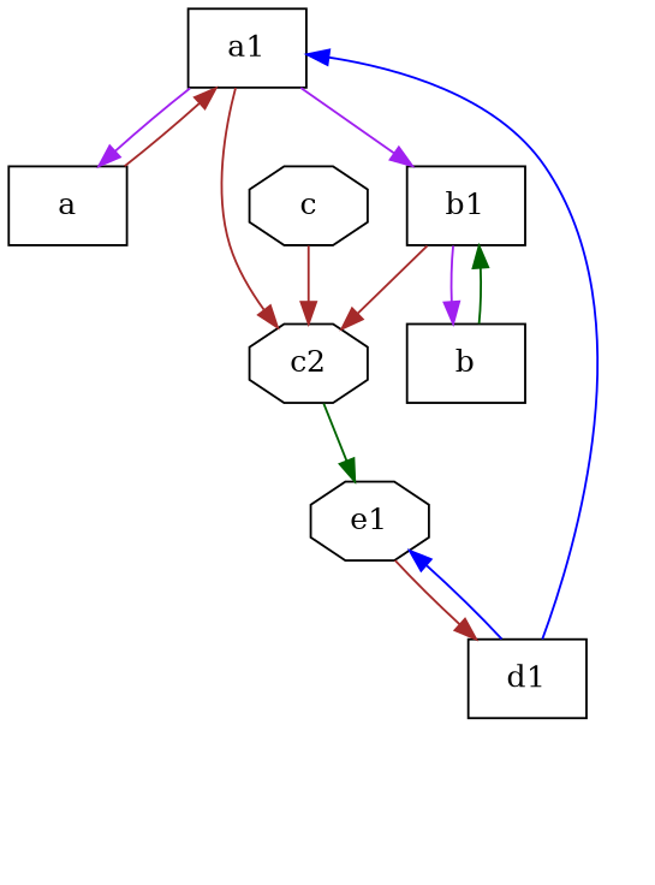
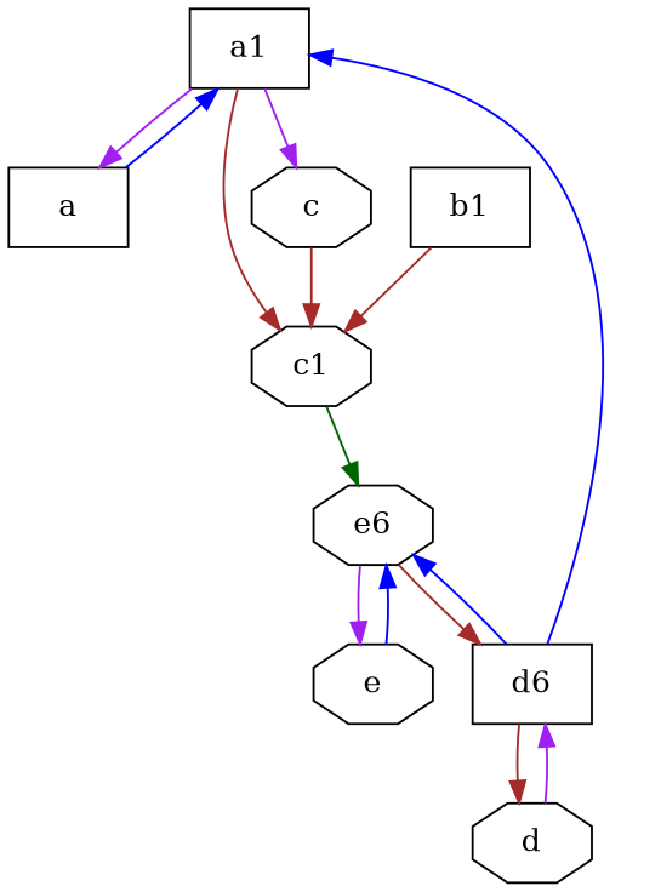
  digraph {
    node [shape=box]
    edge [color=purple]
    a1
    a
    b1
-   c1 [shape=octagon label=c2]
-   b
-   e1 [shape=octagon]
-   d1
+   c1 [shape=octagon]
+   e1 [shape=octagon label=e6]
+   e [shape=octagon]
+   d1 [label=d6]
    c [shape=octagon]
+   d [shape=octagon]
    a1 -> a
-   a1 -> b1
+   a1 -> c
    a1 -> c1 [color=brown]
-   a -> a1 [color=brown]
+   a -> a1 [color=blue]
    b1 -> c1 [color=brown]
-   b1 -> b
    c1 -> e1 [color=darkgreen]
-   b -> b1 [color=darkgreen]
+   e1 -> e
    e1 -> d1 [color=brown]
+   e -> e1 [color=blue]
    d1 -> a1 [color=blue]
    d1 -> e1 [color=blue]
+   d1 -> d [color=brown]
    c -> c1 [color=brown]
+   d -> d1
  }
